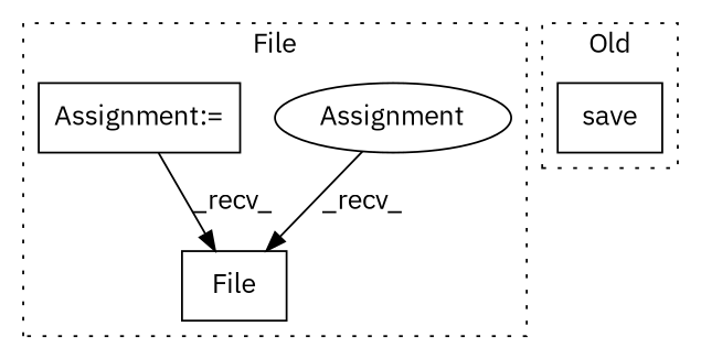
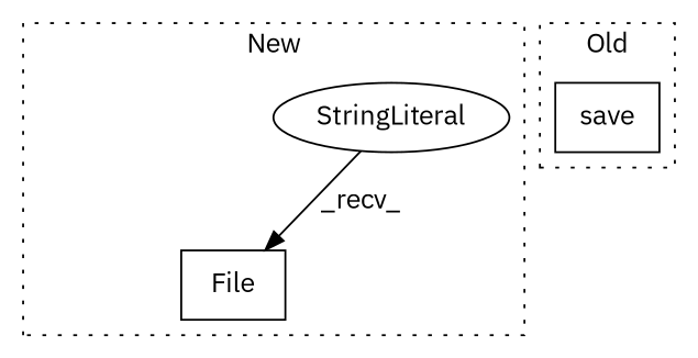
  digraph {
    fontname="IBM Plex Sans"
    node [a=32 fontname="IBM Plex Sans" l="5,1" shape=box]
    edge [fontname="IBM Plex Sans"]
    n1 [label=File s="4886,4905"]
-   n2 [a=45 l=3 label=Assignment s=4902 shape=ellipse]
-   n3 [a=7 l=4 label="Assignment:=" s=4087]
+   n2 [a=45 l=3 label=StringLiteral s=4902 shape=ellipse]
    n4 [label=save s="4837,4858"]
    subgraph cluster_1 {
-     label=File
+     label=New
      style=dotted
      n1
      n2
-     n3
    }
    subgraph cluster_2 {
      label=Old
      style=dotted
      n4
    }
    n2 -> n1 [label=_recv_]
-   n3 -> n1 [label=_recv_]
  }
